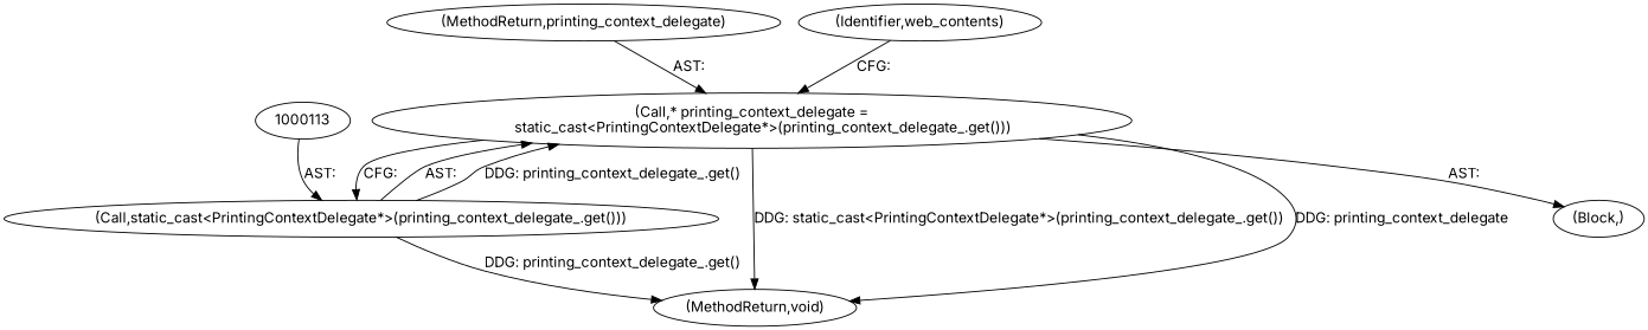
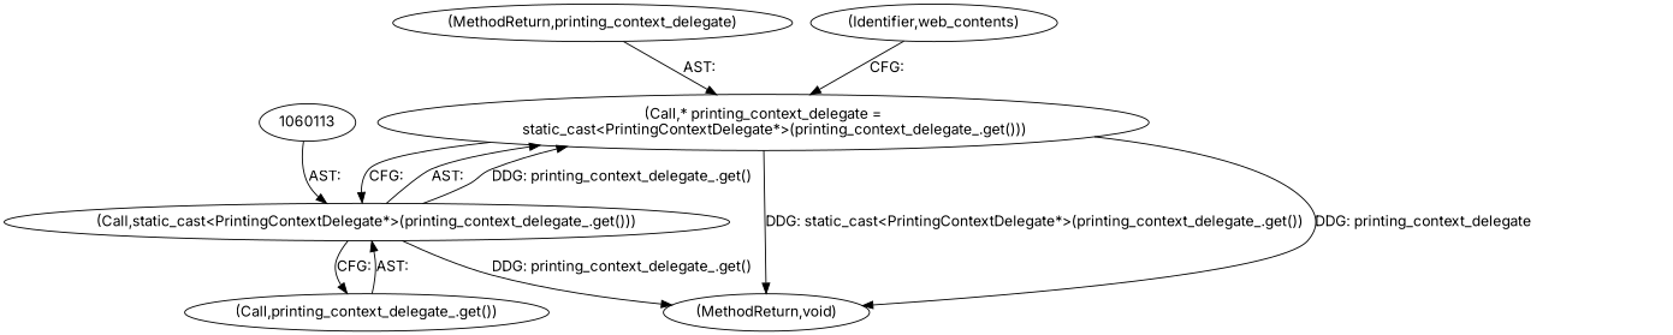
  digraph {
    fontname=Inter
    node [fontname=Inter]
    edge [fontname=Inter]
    n1 [label="(Call,* printing_context_delegate =\n      static_cast<PrintingContextDelegate*>(printing_context_delegate_.get()))"]
    n2 [label="(Call,static_cast<PrintingContextDelegate*>(printing_context_delegate_.get()))"]
    n3 [label="(MethodReturn,void)"]
-   n4 [label="(Block,)"]
+   n5 [label="(Call,printing_context_delegate_.get())"]
    n6 [label="(MethodReturn,printing_context_delegate)"]
    n7 [label="(Identifier,web_contents)"]
-   1000113
+   1000113 [label=1060113]
    n1 -> n2 [label="CFG: "]
    n1 -> n3 [label="DDG: static_cast<PrintingContextDelegate*>(printing_context_delegate_.get())"]
    n1 -> n3 [label="DDG: printing_context_delegate"]
-   n1 -> n4 [label="AST: "]
    n2 -> n1 [label="AST: "]
    n2 -> n1 [label="DDG: printing_context_delegate_.get()"]
    n2 -> n3 [label="DDG: printing_context_delegate_.get()"]
+   n2 -> n5 [label="CFG: "]
+   n5 -> n2 [label="AST: "]
    n6 -> n1 [label="AST: "]
    n7 -> n1 [label="CFG: "]
    1000113 -> n2 [label="AST: "]
  }
